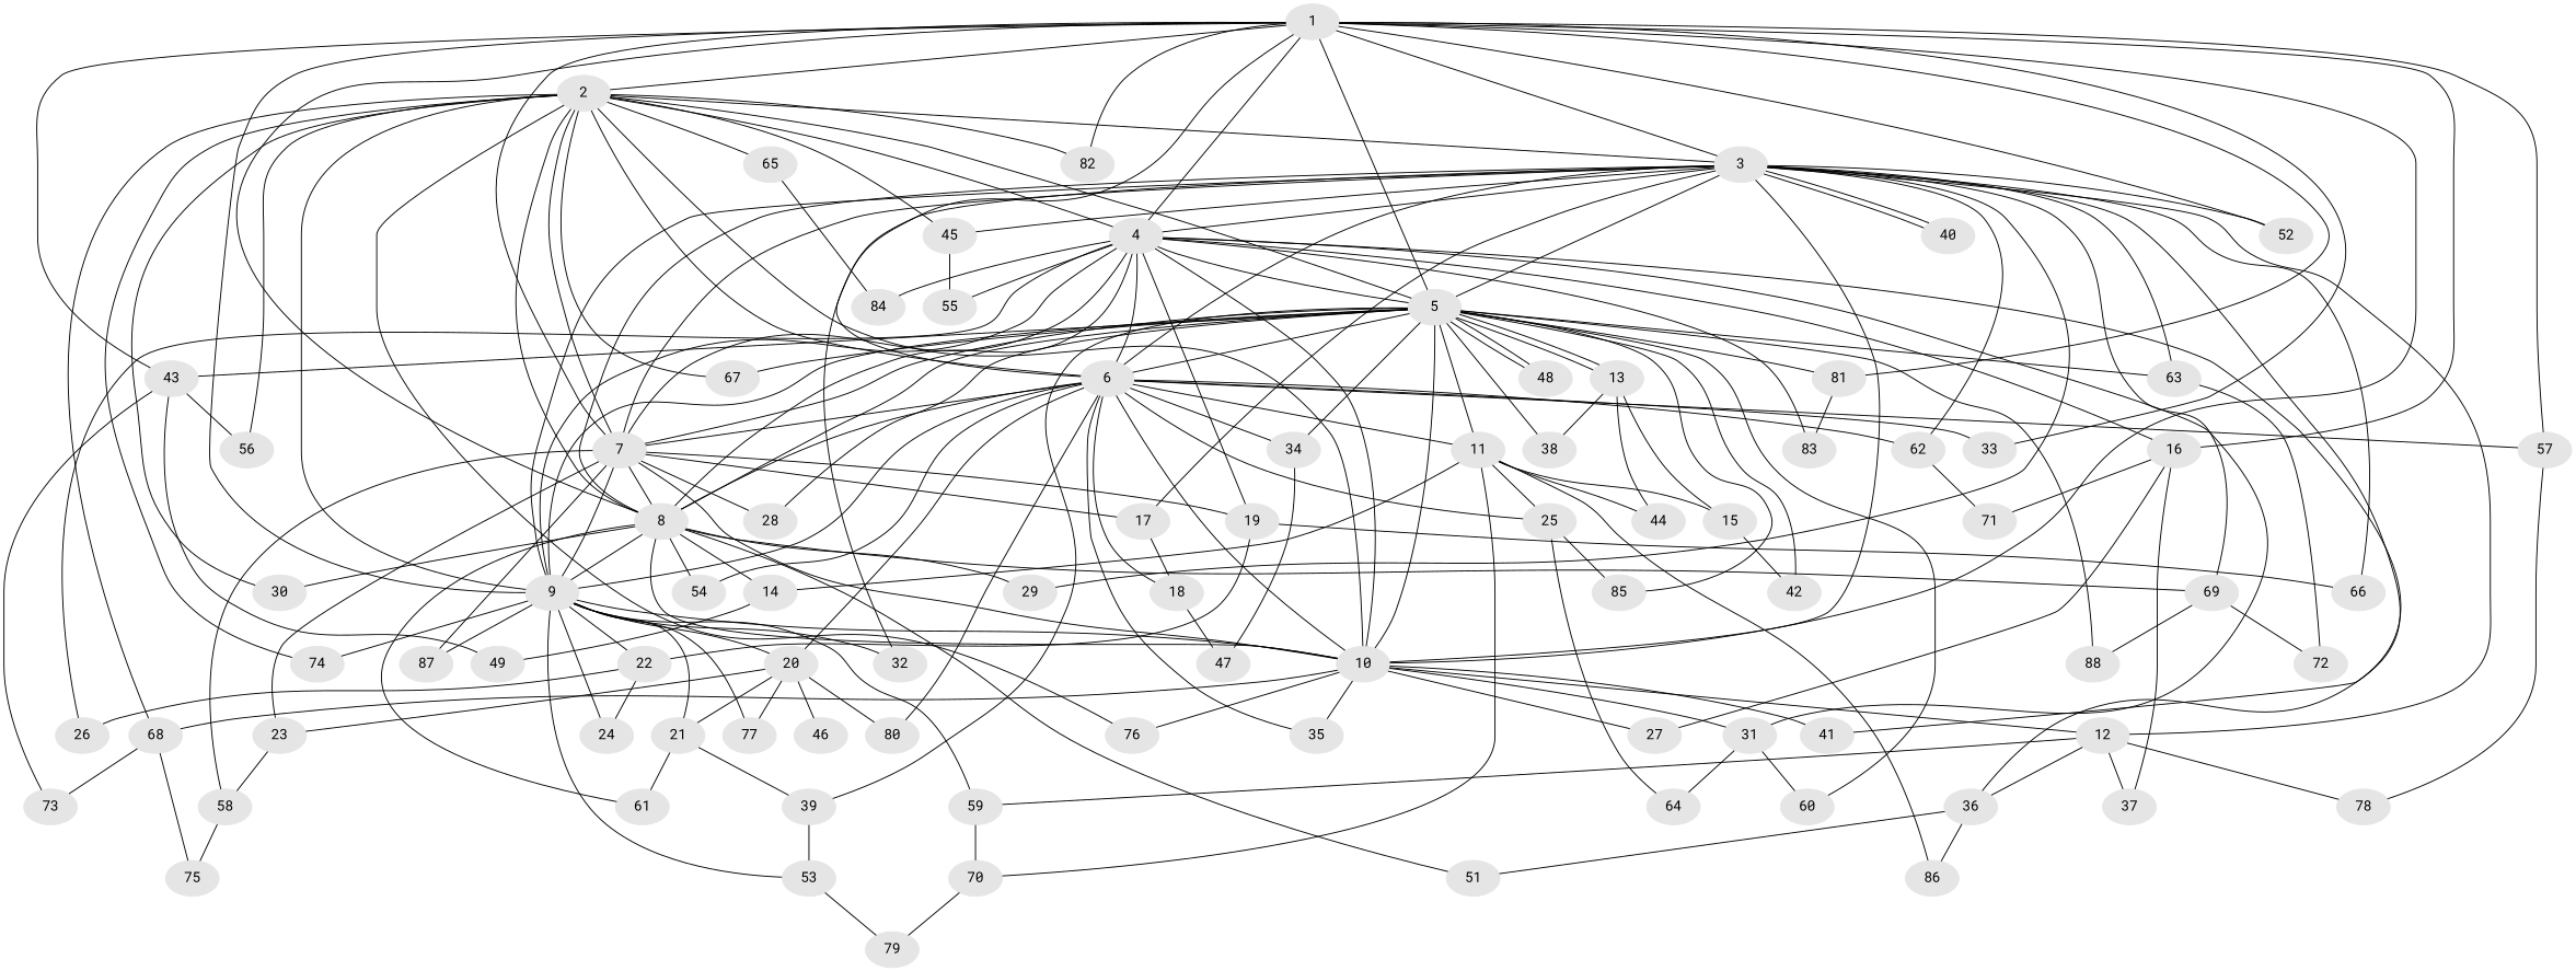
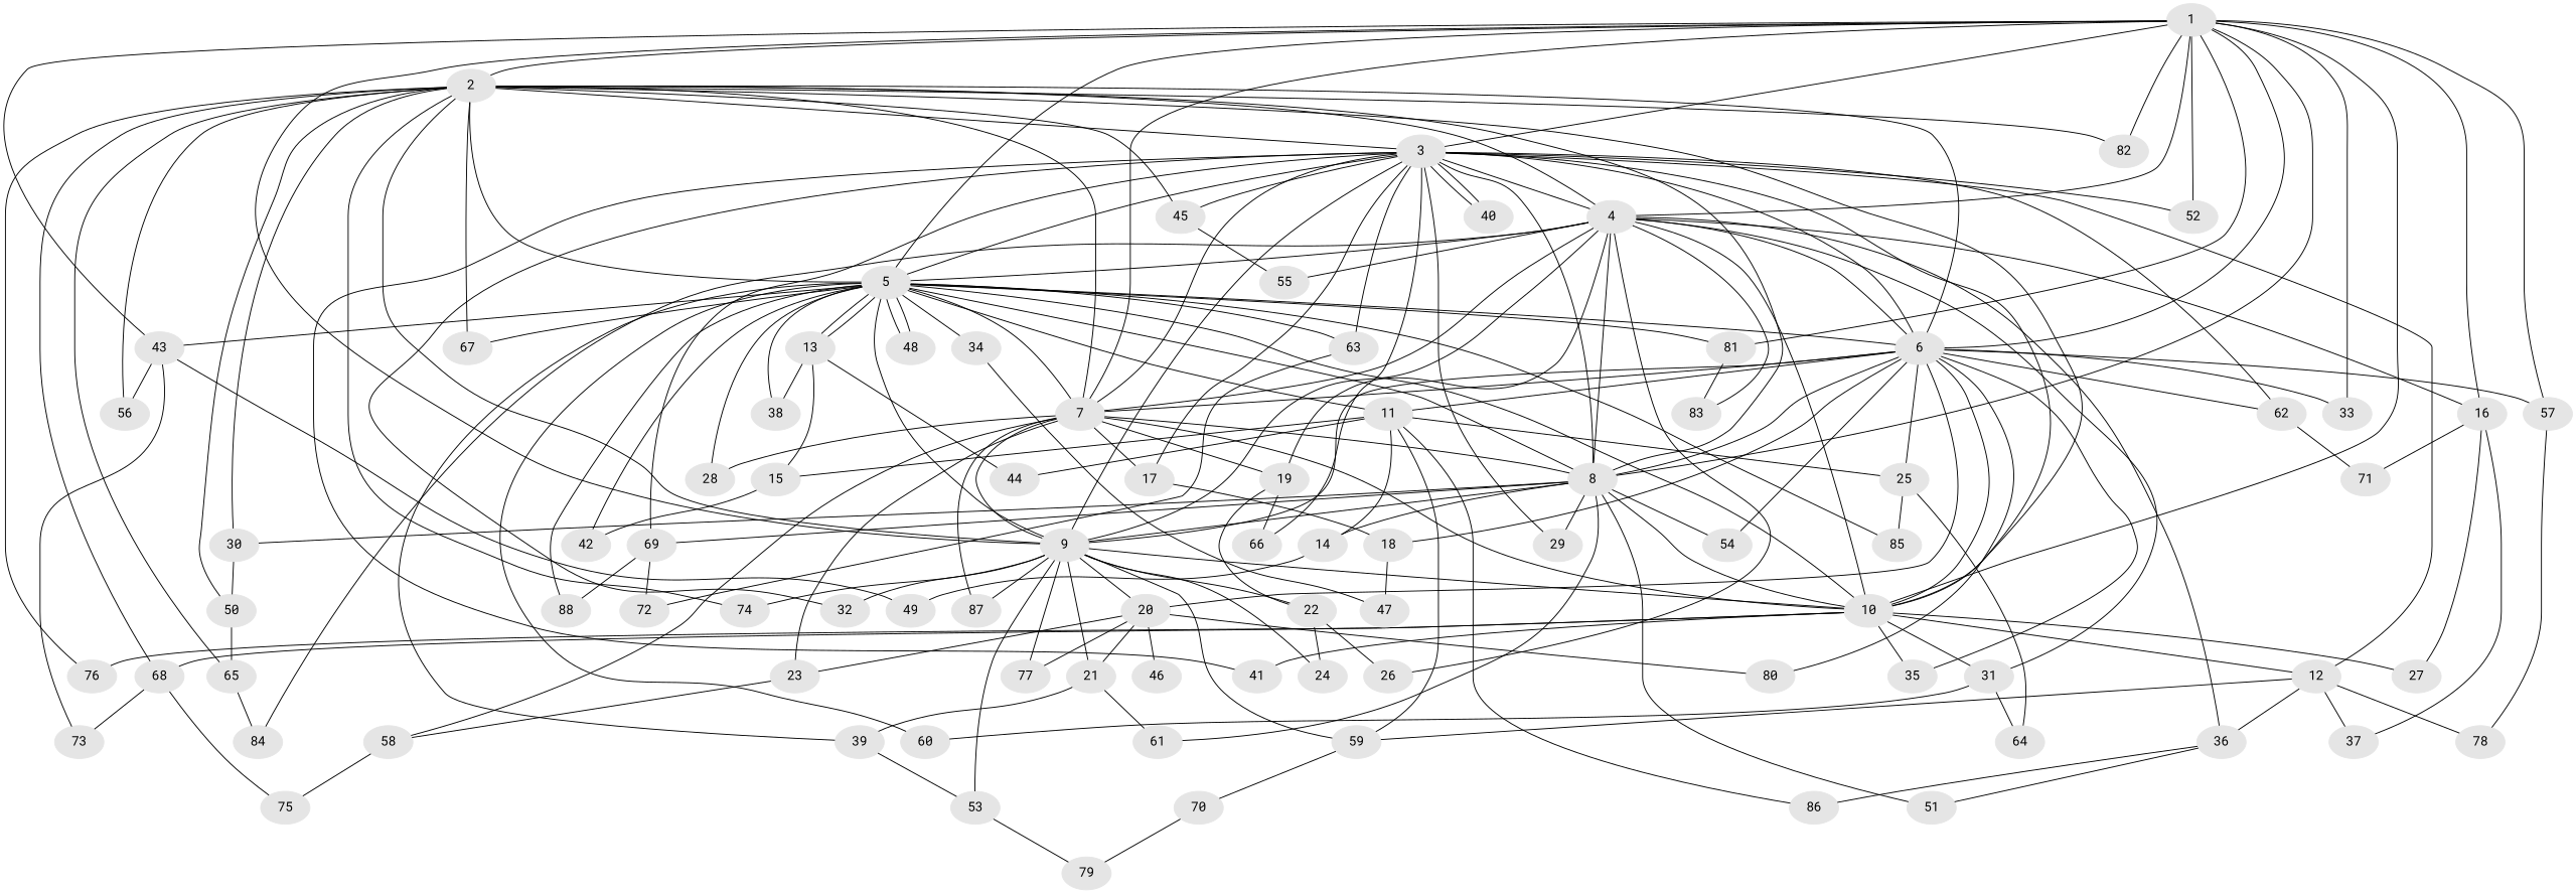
  graph {
    fontname="Roboto Mono"
    node [color=gray90 fontname="Roboto Mono" style=filled]
    edge [fontname="Roboto Mono"]
    1
    2
    3
    4
    5
    6
    7
    8
    9
    10
    16
    33
    43
    52
    57
    81
    82
    30
    45
+   50
    56
    65
    67
    68
    74
    76
    12
    17
    29
    32
    40
    41
    62
    63
    66
    69
    19
    26
    31
    36
    55
    83
    84
    11
    13
    28
    34
    38
    39
    42
    48
    60
    85
    88
    18
    20
    25
    35
    54
    80
    23
    58
    87
    14
    51
    61
    21
    22
    24
    53
    59
    77
    27
    37
    71
    49
    73
    78
    75
    72
    64
    86
    15
    44
    70
    47
    46
    79
    1 -- 2
    1 -- 3
    1 -- 4
    1 -- 5
    1 -- 6
    1 -- 7
    1 -- 8
    1 -- 9
    1 -- 10
    1 -- 16
    1 -- 33
    1 -- 43
    1 -- 52
    1 -- 57
    1 -- 81
    1 -- 82
    2 -- 3
    2 -- 4
    2 -- 5
    2 -- 6
    2 -- 7
    2 -- 8
    2 -- 9
    2 -- 10
    2 -- 82
    2 -- 30
    2 -- 45
+   2 -- 50
    2 -- 56
    2 -- 65
    2 -- 67
    2 -- 68
    2 -- 74
    2 -- 76
    3 -- 4
    3 -- 5
    3 -- 6
    3 -- 7
    3 -- 8
    3 -- 9
    3 -- 10
    3 -- 52
    3 -- 45
    3 -- 12
    3 -- 17
    3 -- 29
    3 -- 32
    3 -- 40
    3 -- 40
    3 -- 41
    3 -- 62
    3 -- 63
    3 -- 66
    3 -- 69
    4 -- 5
    4 -- 6
    4 -- 7
    4 -- 8
    4 -- 9
    4 -- 10
    4 -- 16
    4 -- 19
    4 -- 26
    4 -- 31
    4 -- 36
    4 -- 55
    4 -- 83
    4 -- 84
    5 -- 6
    5 -- 7
    5 -- 8
    5 -- 9
    5 -- 10
    5 -- 43
    5 -- 81
    5 -- 67
    5 -- 63
    5 -- 11
    5 -- 13
    5 -- 13
    5 -- 28
    5 -- 34
    5 -- 38
    5 -- 39
    5 -- 42
    5 -- 48
    5 -- 48
    5 -- 60
    5 -- 85
    5 -- 88
    6 -- 7
    6 -- 8
    6 -- 9
    6 -- 10
    6 -- 33
    6 -- 57
    6 -- 62
    6 -- 11
-   6 -- 34
    6 -- 18
    6 -- 20
    6 -- 25
    6 -- 35
    6 -- 54
    6 -- 80
    7 -- 8
    7 -- 9
    7 -- 10
    7 -- 17
    7 -- 19
    7 -- 28
    7 -- 23
    7 -- 58
    7 -- 87
    8 -- 9
    8 -- 10
    8 -- 30
    8 -- 29
    8 -- 69
    8 -- 54
    8 -- 14
    8 -- 51
    8 -- 61
    9 -- 10
    9 -- 74
    9 -- 32
    9 -- 20
    9 -- 87
    9 -- 21
    9 -- 22
    9 -- 24
    9 -- 53
    9 -- 59
    9 -- 77
    10 -- 68
    10 -- 76
    10 -- 12
    10 -- 41
    10 -- 31
    10 -- 35
    10 -- 27
    16 -- 27
    16 -- 37
    16 -- 71
    43 -- 56
    43 -- 49
    43 -- 73
    57 -- 78
    81 -- 83
+   30 -- 50
    45 -- 55
+   50 -- 65
    65 -- 84
    68 -- 73
    68 -- 75
    12 -- 36
    12 -- 59
    12 -- 37
    12 -- 78
    17 -- 18
    62 -- 71
    63 -- 72
    69 -- 88
    69 -- 72
    19 -- 66
    19 -- 22
    31 -- 60
    31 -- 64
    36 -- 51
    36 -- 86
    11 -- 25
    11 -- 14
    11 -- 86
    11 -- 15
    11 -- 44
-   11 -- 70
+   11 -- 59
    13 -- 38
    13 -- 15
    13 -- 44
    34 -- 47
    39 -- 53
    18 -- 47
    20 -- 80
    20 -- 23
    20 -- 21
    20 -- 77
    20 -- 46
    25 -- 85
    25 -- 64
    23 -- 58
    58 -- 75
    14 -- 49
    21 -- 39
    21 -- 61
    22 -- 26
    22 -- 24
    53 -- 79
    59 -- 70
    15 -- 42
    70 -- 79
  }
